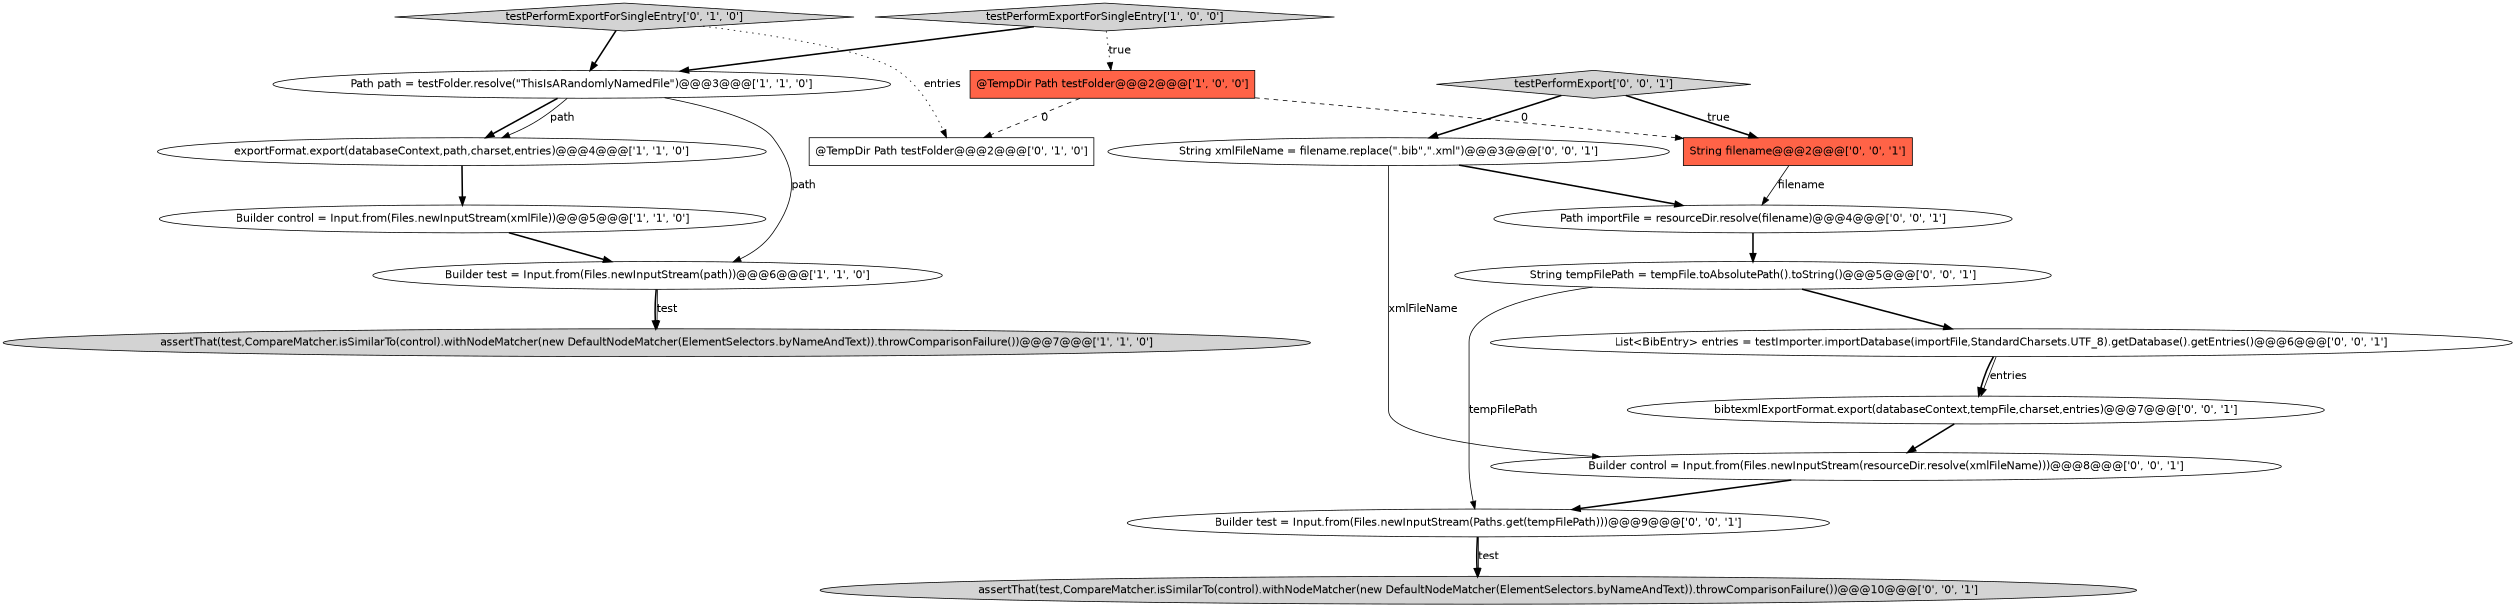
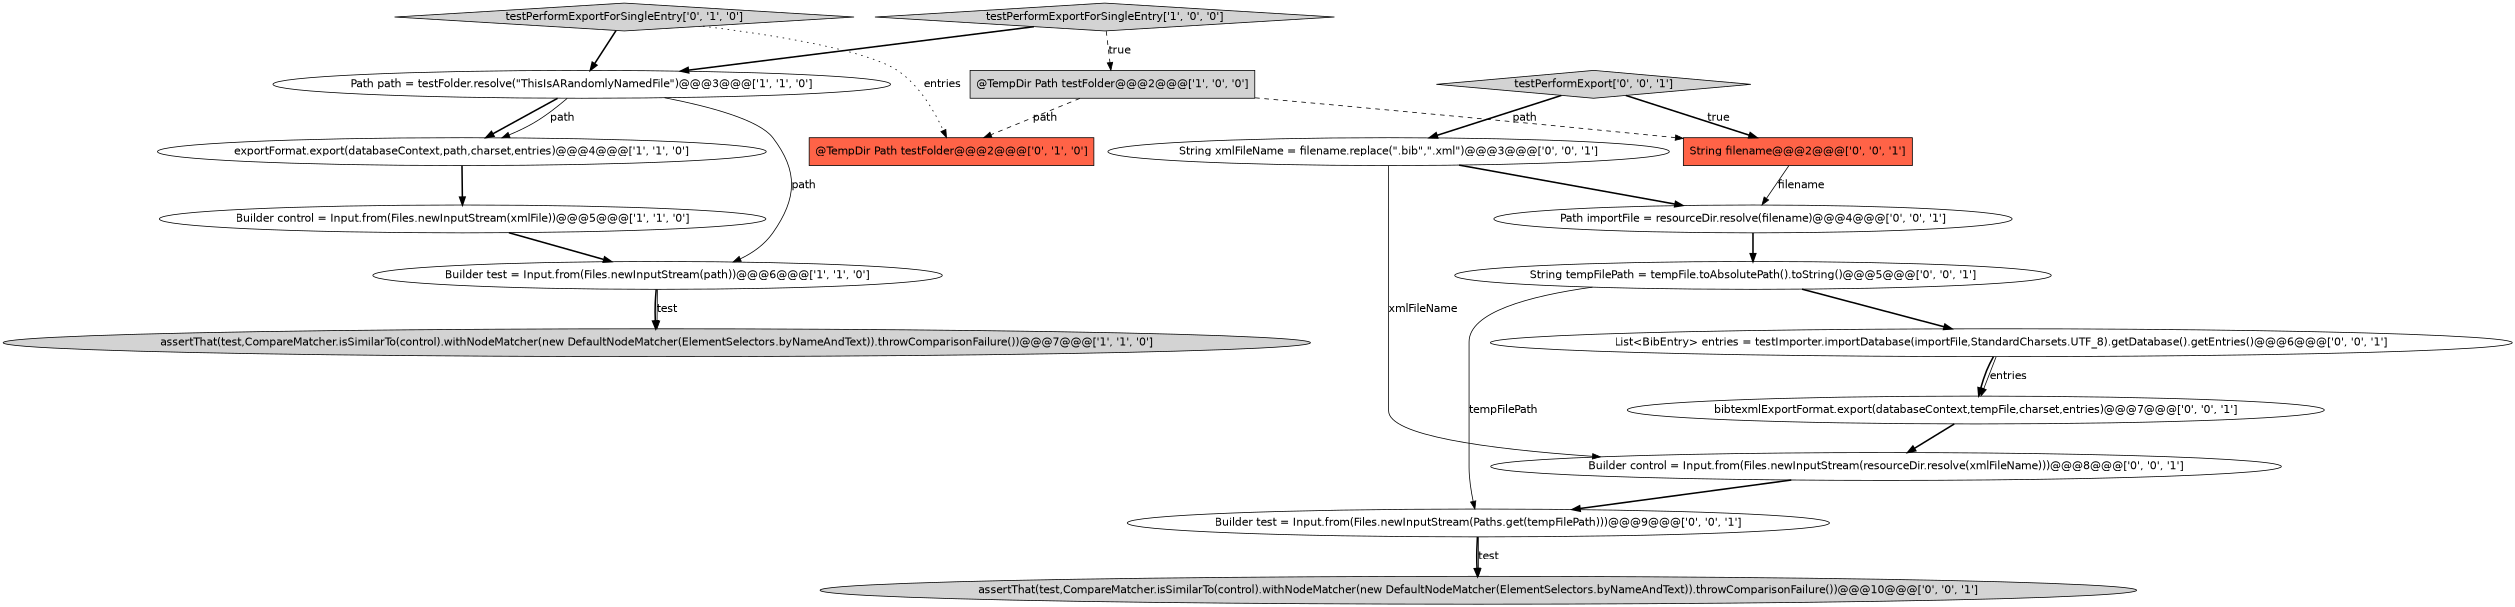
  digraph {
    fontname="DejaVu Sans"
    node [fillcolor=white fontname="DejaVu Sans" shape=ellipse style=filled]
    edge [fontname="DejaVu Sans" style=bold]
    n1 [label="Builder test = Input.from(Files.newInputStream(path))@@@6@@@['1', '1', '0']"]
    n2 [fillcolor=lightgray label="assertThat(test,CompareMatcher.isSimilarTo(control).withNodeMatcher(new DefaultNodeMatcher(ElementSelectors.byNameAndText)).throwComparisonFailure())@@@7@@@['1', '1', '0']"]
    n3 [label="Builder control = Input.from(Files.newInputStream(xmlFile))@@@5@@@['1', '1', '0']"]
    n4 [label="exportFormat.export(databaseContext,path,charset,entries)@@@4@@@['1', '1', '0']"]
-   n5 [fillcolor=tomato label="@TempDir Path testFolder@@@2@@@['1', '0', '0']" shape=box]
+   n5 [fillcolor=lightgray label="@TempDir Path testFolder@@@2@@@['1', '0', '0']" shape=box]
    n6 [fillcolor=tomato label="String filename@@@2@@@['0', '0', '1']" shape=box]
-   n7 [label="@TempDir Path testFolder@@@2@@@['0', '1', '0']" shape=box]
+   n7 [fillcolor=tomato label="@TempDir Path testFolder@@@2@@@['0', '1', '0']" shape=box]
    n8 [label="Path importFile = resourceDir.resolve(filename)@@@4@@@['0', '0', '1']"]
    n9 [fillcolor=lightgray label="testPerformExportForSingleEntry['0', '1', '0']" shape=diamond]
    n10 [label="Path path = testFolder.resolve(\"ThisIsARandomlyNamedFile\")@@@3@@@['1', '1', '0']"]
    n11 [label="String tempFilePath = tempFile.toAbsolutePath().toString()@@@5@@@['0', '0', '1']"]
    n12 [label="Builder test = Input.from(Files.newInputStream(Paths.get(tempFilePath)))@@@9@@@['0', '0', '1']"]
    n13 [label="List<BibEntry> entries = testImporter.importDatabase(importFile,StandardCharsets.UTF_8).getDatabase().getEntries()@@@6@@@['0', '0', '1']"]
    n14 [fillcolor=lightgray label="assertThat(test,CompareMatcher.isSimilarTo(control).withNodeMatcher(new DefaultNodeMatcher(ElementSelectors.byNameAndText)).throwComparisonFailure())@@@10@@@['0', '0', '1']"]
    n15 [label="bibtexmlExportFormat.export(databaseContext,tempFile,charset,entries)@@@7@@@['0', '0', '1']"]
    n16 [label="Builder control = Input.from(Files.newInputStream(resourceDir.resolve(xmlFileName)))@@@8@@@['0', '0', '1']"]
    n17 [fillcolor=lightgray label="testPerformExport['0', '0', '1']" shape=diamond]
    n18 [label="String xmlFileName = filename.replace(\".bib\",\".xml\")@@@3@@@['0', '0', '1']"]
    n19 [fillcolor=lightgray label="testPerformExportForSingleEntry['1', '0', '0']" shape=diamond]
    n1 -> n2
    n1 -> n2 [label=test style=solid]
    n3 -> n1
    n4 -> n3
-   n5 -> n6 [label=0 style=dashed]
-   n5 -> n7 [label=0 style=dashed]
+   n5 -> n6 [label=path style=dashed]
+   n5 -> n7 [label=path style=dashed]
    n6 -> n8 [label=filename style=solid]
    n8 -> n11
    n9 -> n7 [label=entries style=dotted]
    n9 -> n10
    n10 -> n1 [label=path style=solid]
    n10 -> n4
    n10 -> n4 [label=path style=solid]
    n11 -> n12 [label=tempFilePath style=solid]
    n11 -> n13
    n12 -> n14
    n12 -> n14 [label=test style=solid]
    n13 -> n15
    n13 -> n15 [label=entries style=solid]
    n15 -> n16
    n16 -> n12
    n17 -> n6 [label=true]
    n17 -> n18
    n18 -> n8
    n18 -> n16 [label=xmlFileName style=solid]
-   n19 -> n5 [label=true style=dotted]
+   n19 -> n5 [label=true style=dashed]
    n19 -> n10
  }
